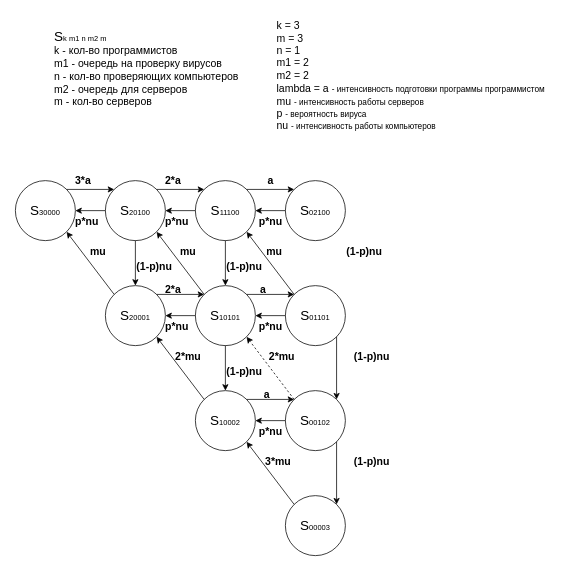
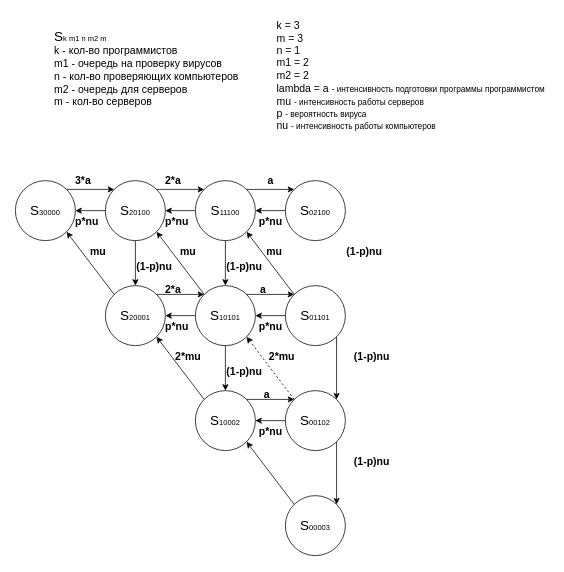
  <mxCell id="0" />
  <mxCell id="1" parent="0" />
  <mxCell id="2" value="&lt;font style=&quot;font-size: 18px;&quot;&gt;S&lt;/font&gt;&lt;font style=&quot;font-size: 10px;&quot;&gt;30000&lt;/font&gt;" style="ellipse;whiteSpace=wrap;html=1;aspect=fixed;" parent="1" vertex="1"><mxGeometry x="20" y="240" width="80" height="80" as="geometry" /></mxCell>
  <mxCell id="3" value="&lt;div style=&quot;text-align: left;&quot;&gt;&lt;font style=&quot;background-color: initial; font-size: 18px;&quot;&gt;S&lt;/font&gt;&lt;font style=&quot;background-color: initial;&quot;&gt;&lt;span style=&quot;font-size: 10px;&quot;&gt;k m1 n m2 m&lt;/span&gt;&lt;/font&gt;&lt;/div&gt;&lt;font style=&quot;&quot;&gt;&lt;div style=&quot;text-align: left;&quot;&gt;&lt;span style=&quot;font-size: 14px; background-color: initial;&quot;&gt;k - кол-во программистов&lt;/span&gt;&lt;/div&gt;&lt;div style=&quot;text-align: left;&quot;&gt;&lt;span style=&quot;font-size: 14px;&quot;&gt;m1 - очередь на проверку вирусов&lt;/span&gt;&lt;span style=&quot;font-size: 14px; background-color: initial;&quot;&gt;&lt;br&gt;&lt;/span&gt;&lt;/div&gt;&lt;div style=&quot;text-align: left;&quot;&gt;&lt;span style=&quot;font-size: 14px;&quot;&gt;n - кол-во проверяющих компьютеров&lt;/span&gt;&lt;span style=&quot;font-size: 14px; background-color: initial;&quot;&gt;&lt;br&gt;&lt;/span&gt;&lt;/div&gt;&lt;div style=&quot;text-align: left;&quot;&gt;&lt;span style=&quot;font-size: 14px;&quot;&gt;m2 - очередь для серверов&lt;/span&gt;&lt;span style=&quot;font-size: 14px;&quot;&gt;&lt;br&gt;&lt;/span&gt;&lt;/div&gt;&lt;div style=&quot;text-align: left;&quot;&gt;&lt;span style=&quot;font-size: 14px;&quot;&gt;m - кол-во серверов&lt;/span&gt;&lt;/div&gt;&lt;/font&gt;" style="text;html=1;strokeColor=none;fillColor=none;align=center;verticalAlign=middle;whiteSpace=wrap;rounded=0;" parent="1" vertex="1"><mxGeometry x="50" y="20" width="290" height="140" as="geometry" /></mxCell>
  <mxCell id="4" value="&lt;font style=&quot;font-size: 18px;&quot;&gt;S&lt;/font&gt;&lt;font style=&quot;font-size: 10px;&quot;&gt;20100&lt;/font&gt;" style="ellipse;whiteSpace=wrap;html=1;aspect=fixed;" parent="1" vertex="1"><mxGeometry x="140" y="240" width="80" height="80" as="geometry" /></mxCell>
  <mxCell id="5" value="&lt;font style=&quot;font-size: 18px;&quot;&gt;S&lt;/font&gt;&lt;font style=&quot;font-size: 10px;&quot;&gt;11100&lt;/font&gt;" style="ellipse;whiteSpace=wrap;html=1;aspect=fixed;" parent="1" vertex="1"><mxGeometry x="260" y="240" width="80" height="80" as="geometry" /></mxCell>
  <mxCell id="6" value="&lt;font style=&quot;font-size: 18px;&quot;&gt;S&lt;/font&gt;&lt;font style=&quot;font-size: 10px;&quot;&gt;02100&lt;/font&gt;" style="ellipse;whiteSpace=wrap;html=1;aspect=fixed;" parent="1" vertex="1"><mxGeometry x="380" y="240" width="80" height="80" as="geometry" /></mxCell>
  <mxCell id="7" value="&lt;font style=&quot;font-size: 18px;&quot;&gt;S&lt;/font&gt;&lt;font style=&quot;font-size: 10px;&quot;&gt;01101&lt;/font&gt;" style="ellipse;whiteSpace=wrap;html=1;aspect=fixed;" parent="1" vertex="1"><mxGeometry x="380" y="380" width="80" height="80" as="geometry" /></mxCell>
  <mxCell id="8" value="&lt;font style=&quot;font-size: 18px;&quot;&gt;S&lt;/font&gt;&lt;font style=&quot;font-size: 10px;&quot;&gt;00102&lt;/font&gt;" style="ellipse;whiteSpace=wrap;html=1;aspect=fixed;" parent="1" vertex="1"><mxGeometry x="380" y="520" width="80" height="80" as="geometry" /></mxCell>
  <mxCell id="9" value="&lt;font style=&quot;font-size: 18px;&quot;&gt;S&lt;/font&gt;&lt;font style=&quot;font-size: 10px;&quot;&gt;00003&lt;/font&gt;" style="ellipse;whiteSpace=wrap;html=1;aspect=fixed;" parent="1" vertex="1"><mxGeometry x="380" y="660" width="80" height="80" as="geometry" /></mxCell>
  <mxCell id="10" value="" style="endArrow=classic;html=1;rounded=0;fontSize=10;exitX=1;exitY=0;exitDx=0;exitDy=0;entryX=0;entryY=0;entryDx=0;entryDy=0;" parent="1" source="2" target="4" edge="1"><mxGeometry width="50" height="50" relative="1" as="geometry"><mxPoint x="80" y="240" as="sourcePoint" /><mxPoint x="130" y="190" as="targetPoint" /></mxGeometry></mxCell>
  <mxCell id="11" value="" style="endArrow=classic;html=1;rounded=0;fontSize=10;entryX=0;entryY=0;entryDx=0;entryDy=0;exitX=1;exitY=0;exitDx=0;exitDy=0;" parent="1" source="4" target="5" edge="1"><mxGeometry width="50" height="50" relative="1" as="geometry"><mxPoint x="240" y="240" as="sourcePoint" /><mxPoint x="250" y="250" as="targetPoint" /></mxGeometry></mxCell>
  <mxCell id="12" value="" style="endArrow=classic;html=1;rounded=0;fontSize=10;exitX=1;exitY=0;exitDx=0;exitDy=0;entryX=0;entryY=0;entryDx=0;entryDy=0;" parent="1" source="5" target="6" edge="1"><mxGeometry width="50" height="50" relative="1" as="geometry"><mxPoint x="350.004" y="189.996" as="sourcePoint" /><mxPoint x="413.436" y="189.996" as="targetPoint" /></mxGeometry></mxCell>
  <mxCell id="13" value="&lt;div style=&quot;text-align: left;&quot;&gt;&lt;span style=&quot;font-size: 14px; text-align: center;&quot;&gt;k = 3&lt;/span&gt;&lt;br style=&quot;font-size: 14px; text-align: center;&quot;&gt;&lt;span style=&quot;font-size: 14px; text-align: center;&quot;&gt;m = 3&lt;/span&gt;&lt;br style=&quot;font-size: 14px; text-align: center;&quot;&gt;&lt;span style=&quot;font-size: 14px; text-align: center;&quot;&gt;n = 1&lt;/span&gt;&lt;br style=&quot;font-size: 14px; text-align: center;&quot;&gt;&lt;span style=&quot;font-size: 14px; text-align: center;&quot;&gt;m1 = 2&lt;/span&gt;&lt;br style=&quot;font-size: 14px; text-align: center;&quot;&gt;&lt;span style=&quot;font-size: 14px; text-align: center;&quot;&gt;m2 = 2&lt;/span&gt;&lt;br style=&quot;font-size: 14px; text-align: center;&quot;&gt;&lt;span style=&quot;font-size: 14px; text-align: center;&quot;&gt;lambda = a &lt;/span&gt;&lt;span style=&quot;text-align: center;&quot;&gt;&lt;font style=&quot;font-size: 11px;&quot;&gt;- интенсивность подготовки программы программистом&lt;/font&gt;&lt;/span&gt;&lt;br&gt;&lt;/div&gt;&lt;div style=&quot;text-align: left;&quot;&gt;&lt;span style=&quot;font-size: 14px; text-align: center;&quot;&gt;mu &lt;/span&gt;&lt;span style=&quot;text-align: center;&quot;&gt;&lt;font style=&quot;font-size: 11px;&quot;&gt;- интенсивность работы серверов&lt;/font&gt;&lt;/span&gt;&lt;/div&gt;&lt;div style=&quot;text-align: left;&quot;&gt;&lt;span style=&quot;font-size: 14px; text-align: center;&quot;&gt;p &lt;/span&gt;&lt;span style=&quot;text-align: center;&quot;&gt;&lt;font style=&quot;font-size: 11px;&quot;&gt;- вероятность вируса&lt;/font&gt;&lt;/span&gt;&lt;/div&gt;&lt;div style=&quot;text-align: left;&quot;&gt;&lt;span style=&quot;font-size: 14px; text-align: center;&quot;&gt;nu &lt;/span&gt;&lt;span style=&quot;text-align: center;&quot;&gt;&lt;font style=&quot;font-size: 11px;&quot;&gt;- интенсивность работы компьютеров&lt;/font&gt;&lt;/span&gt;&lt;/div&gt;" style="text;html=1;strokeColor=none;fillColor=none;align=center;verticalAlign=middle;whiteSpace=wrap;rounded=0;" parent="1" vertex="1"><mxGeometry x="365" y="20" width="365" height="160" as="geometry" /></mxCell>
  <mxCell id="14" value="" style="endArrow=classic;html=1;rounded=0;fontSize=11;entryX=1;entryY=1;entryDx=0;entryDy=0;exitX=0;exitY=0;exitDx=0;exitDy=0;" parent="1" source="7" target="5" edge="1"><mxGeometry width="50" height="50" relative="1" as="geometry"><mxPoint x="400" y="390" as="sourcePoint" /><mxPoint x="440" y="160" as="targetPoint" /></mxGeometry></mxCell>
  <mxCell id="15" value="&lt;font style=&quot;font-size: 18px;&quot;&gt;S&lt;/font&gt;&lt;font style=&quot;font-size: 10px;&quot;&gt;20001&lt;/font&gt;" style="ellipse;whiteSpace=wrap;html=1;aspect=fixed;" parent="1" vertex="1"><mxGeometry x="140" y="380" width="80" height="80" as="geometry" /></mxCell>
  <mxCell id="16" value="&lt;font style=&quot;font-size: 18px;&quot;&gt;S&lt;/font&gt;&lt;font style=&quot;font-size: 10px;&quot;&gt;10101&lt;/font&gt;" style="ellipse;whiteSpace=wrap;html=1;aspect=fixed;" parent="1" vertex="1"><mxGeometry x="260" y="380" width="80" height="80" as="geometry" /></mxCell>
  <mxCell id="17" value="&lt;font style=&quot;font-size: 18px;&quot;&gt;S&lt;/font&gt;&lt;font style=&quot;font-size: 10px;&quot;&gt;10002&lt;/font&gt;" style="ellipse;whiteSpace=wrap;html=1;aspect=fixed;" parent="1" vertex="1"><mxGeometry x="260" y="520" width="80" height="80" as="geometry" /></mxCell>
  <mxCell id="18" value="" style="endArrow=classic;html=1;rounded=0;fontSize=11;exitX=1;exitY=1;exitDx=0;exitDy=0;entryX=1;entryY=0;entryDx=0;entryDy=0;" parent="1" source="7" target="8" edge="1"><mxGeometry width="50" height="50" relative="1" as="geometry"><mxPoint x="390" y="410" as="sourcePoint" /><mxPoint x="440" y="360" as="targetPoint" /></mxGeometry></mxCell>
  <mxCell id="19" value="" style="endArrow=classic;html=1;rounded=0;fontSize=11;exitX=1;exitY=1;exitDx=0;exitDy=0;entryX=1;entryY=0;entryDx=0;entryDy=0;" parent="1" source="8" target="9" edge="1"><mxGeometry width="50" height="50" relative="1" as="geometry"><mxPoint x="390" y="410" as="sourcePoint" /><mxPoint x="440" y="360" as="targetPoint" /></mxGeometry></mxCell>
  <mxCell id="20" value="&lt;b&gt;&lt;font style=&quot;font-size: 14px;&quot;&gt;3*a&lt;/font&gt;&lt;/b&gt;" style="text;html=1;align=center;verticalAlign=middle;resizable=0;points=[];autosize=1;strokeColor=none;fillColor=none;fontSize=11;" parent="1" vertex="1"><mxGeometry x="90" y="225" width="40" height="30" as="geometry" /></mxCell>
  <mxCell id="21" value="&lt;b&gt;&lt;font style=&quot;font-size: 14px;&quot;&gt;2*a&lt;/font&gt;&lt;/b&gt;" style="text;html=1;align=center;verticalAlign=middle;resizable=0;points=[];autosize=1;strokeColor=none;fillColor=none;fontSize=11;" parent="1" vertex="1"><mxGeometry x="210" y="225" width="40" height="30" as="geometry" /></mxCell>
  <mxCell id="22" value="&lt;b&gt;&lt;font style=&quot;font-size: 14px;&quot;&gt;a&lt;/font&gt;&lt;/b&gt;" style="text;html=1;align=center;verticalAlign=middle;resizable=0;points=[];autosize=1;strokeColor=none;fillColor=none;fontSize=11;" parent="1" vertex="1"><mxGeometry x="345" y="225" width="30" height="30" as="geometry" /></mxCell>
  <mxCell id="23" value="&lt;b&gt;&lt;font style=&quot;font-size: 14px;&quot;&gt;(1-p)nu&lt;/font&gt;&lt;/b&gt;" style="text;html=1;align=center;verticalAlign=middle;resizable=0;points=[];autosize=1;strokeColor=none;fillColor=none;fontSize=11;" parent="1" vertex="1"><mxGeometry x="450" y="320" width="70" height="30" as="geometry" /></mxCell>
  <mxCell id="24" value="&lt;b&gt;&lt;font style=&quot;font-size: 14px;&quot;&gt;(1-p)nu&lt;/font&gt;&lt;/b&gt;" style="text;html=1;align=center;verticalAlign=middle;resizable=0;points=[];autosize=1;strokeColor=none;fillColor=none;fontSize=11;" parent="1" vertex="1"><mxGeometry x="460" y="460" width="70" height="30" as="geometry" /></mxCell>
  <mxCell id="25" value="&lt;b&gt;&lt;font style=&quot;font-size: 14px;&quot;&gt;(1-p)nu&lt;/font&gt;&lt;/b&gt;" style="text;html=1;align=center;verticalAlign=middle;resizable=0;points=[];autosize=1;strokeColor=none;fillColor=none;fontSize=11;" parent="1" vertex="1"><mxGeometry x="460" y="600" width="70" height="30" as="geometry" /></mxCell>
  <mxCell id="26" value="" style="endArrow=classic;html=1;rounded=0;fontSize=10;entryX=0;entryY=0;entryDx=0;entryDy=0;exitX=1;exitY=0;exitDx=0;exitDy=0;" parent="1" source="15" target="16" edge="1"><mxGeometry width="50" height="50" relative="1" as="geometry"><mxPoint x="218.284" y="261.716" as="sourcePoint" /><mxPoint x="281.716" y="261.716" as="targetPoint" /></mxGeometry></mxCell>
  <mxCell id="27" value="&lt;b&gt;&lt;font style=&quot;font-size: 14px;&quot;&gt;2*a&lt;/font&gt;&lt;/b&gt;" style="text;html=1;align=center;verticalAlign=middle;resizable=0;points=[];autosize=1;strokeColor=none;fillColor=none;fontSize=11;" parent="1" vertex="1"><mxGeometry x="210" y="370" width="40" height="30" as="geometry" /></mxCell>
  <mxCell id="28" value="" style="endArrow=classic;html=1;rounded=0;fontSize=14;exitX=1;exitY=0;exitDx=0;exitDy=0;entryX=0;entryY=0;entryDx=0;entryDy=0;" parent="1" source="16" target="7" edge="1"><mxGeometry width="50" height="50" relative="1" as="geometry"><mxPoint x="390" y="340" as="sourcePoint" /><mxPoint x="440" y="290" as="targetPoint" /></mxGeometry></mxCell>
  <mxCell id="29" value="&lt;b&gt;&lt;font style=&quot;font-size: 14px;&quot;&gt;a&lt;/font&gt;&lt;/b&gt;" style="text;html=1;align=center;verticalAlign=middle;resizable=0;points=[];autosize=1;strokeColor=none;fillColor=none;fontSize=11;" parent="1" vertex="1"><mxGeometry x="335" y="370" width="30" height="30" as="geometry" /></mxCell>
  <mxCell id="30" value="&lt;b&gt;&lt;font style=&quot;font-size: 14px;&quot;&gt;mu&lt;/font&gt;&lt;/b&gt;" style="text;html=1;align=center;verticalAlign=middle;resizable=0;points=[];autosize=1;strokeColor=none;fillColor=none;fontSize=11;" parent="1" vertex="1"><mxGeometry x="345" y="320" width="40" height="30" as="geometry" /></mxCell>
  <mxCell id="31" value="" style="endArrow=classic;html=1;rounded=0;fontSize=14;entryX=1;entryY=1;entryDx=0;entryDy=0;exitX=0;exitY=0;exitDx=0;exitDy=0;dashed=1;" parent="1" source="8" target="16" edge="1"><mxGeometry width="50" height="50" relative="1" as="geometry"><mxPoint x="390" y="540" as="sourcePoint" /><mxPoint x="440" y="490" as="targetPoint" /></mxGeometry></mxCell>
  <mxCell id="32" value="&lt;b&gt;&lt;font style=&quot;font-size: 14px;&quot;&gt;2*mu&lt;/font&gt;&lt;/b&gt;" style="text;html=1;align=center;verticalAlign=middle;resizable=0;points=[];autosize=1;strokeColor=none;fillColor=none;fontSize=11;" parent="1" vertex="1"><mxGeometry x="345" y="460" width="60" height="30" as="geometry" /></mxCell>
  <mxCell id="33" value="" style="endArrow=classic;html=1;rounded=0;fontSize=14;entryX=1;entryY=1;entryDx=0;entryDy=0;exitX=0;exitY=0;exitDx=0;exitDy=0;" parent="1" source="16" target="4" edge="1"><mxGeometry width="50" height="50" relative="1" as="geometry"><mxPoint x="390" y="540" as="sourcePoint" /><mxPoint x="440" y="490" as="targetPoint" /></mxGeometry></mxCell>
  <mxCell id="34" value="&lt;b&gt;&lt;font style=&quot;font-size: 14px;&quot;&gt;mu&lt;/font&gt;&lt;/b&gt;" style="text;html=1;align=center;verticalAlign=middle;resizable=0;points=[];autosize=1;strokeColor=none;fillColor=none;fontSize=11;" parent="1" vertex="1"><mxGeometry x="230" y="320" width="40" height="30" as="geometry" /></mxCell>
  <mxCell id="35" value="" style="endArrow=classic;html=1;rounded=0;fontSize=14;exitX=1;exitY=0;exitDx=0;exitDy=0;entryX=0;entryY=0;entryDx=0;entryDy=0;" parent="1" source="17" target="8" edge="1"><mxGeometry width="50" height="50" relative="1" as="geometry"><mxPoint x="390" y="540" as="sourcePoint" /><mxPoint x="440" y="490" as="targetPoint" /></mxGeometry></mxCell>
  <mxCell id="36" value="&lt;b&gt;&lt;font style=&quot;font-size: 14px;&quot;&gt;a&lt;/font&gt;&lt;/b&gt;" style="text;html=1;align=center;verticalAlign=middle;resizable=0;points=[];autosize=1;strokeColor=none;fillColor=none;fontSize=11;" parent="1" vertex="1"><mxGeometry x="340" y="510" width="30" height="30" as="geometry" /></mxCell>
  <mxCell id="37" value="" style="endArrow=classic;html=1;rounded=0;fontSize=14;exitX=0;exitY=0;exitDx=0;exitDy=0;entryX=1;entryY=1;entryDx=0;entryDy=0;" parent="1" source="9" target="17" edge="1"><mxGeometry width="50" height="50" relative="1" as="geometry"><mxPoint x="390" y="540" as="sourcePoint" /><mxPoint x="440" y="490" as="targetPoint" /></mxGeometry></mxCell>
  <mxCell id="38" value="" style="endArrow=classic;html=1;rounded=0;fontSize=14;entryX=1;entryY=1;entryDx=0;entryDy=0;exitX=0;exitY=0;exitDx=0;exitDy=0;" parent="1" source="17" target="15" edge="1"><mxGeometry width="50" height="50" relative="1" as="geometry"><mxPoint x="390" y="540" as="sourcePoint" /><mxPoint x="440" y="490" as="targetPoint" /></mxGeometry></mxCell>
  <mxCell id="39" value="" style="endArrow=classic;html=1;rounded=0;fontSize=14;entryX=1;entryY=1;entryDx=0;entryDy=0;exitX=0;exitY=0;exitDx=0;exitDy=0;" parent="1" source="15" target="2" edge="1"><mxGeometry width="50" height="50" relative="1" as="geometry"><mxPoint x="390" y="540" as="sourcePoint" /><mxPoint x="440" y="490" as="targetPoint" /></mxGeometry></mxCell>
- <mxCell id="40" value="&lt;b&gt;&lt;font style=&quot;font-size: 14px;&quot;&gt;3*mu&lt;/font&gt;&lt;/b&gt;" style="text;html=1;align=center;verticalAlign=middle;resizable=0;points=[];autosize=1;strokeColor=none;fillColor=none;fontSize=11;" parent="1" vertex="1"><mxGeometry x="340" y="600" width="60" height="30" as="geometry" /></mxCell>
  <mxCell id="41" value="&lt;b&gt;&lt;font style=&quot;font-size: 14px;&quot;&gt;2*mu&lt;/font&gt;&lt;/b&gt;" style="text;html=1;align=center;verticalAlign=middle;resizable=0;points=[];autosize=1;strokeColor=none;fillColor=none;fontSize=11;" parent="1" vertex="1"><mxGeometry x="220" y="460" width="60" height="30" as="geometry" /></mxCell>
  <mxCell id="42" value="&lt;b&gt;&lt;font style=&quot;font-size: 14px;&quot;&gt;mu&lt;/font&gt;&lt;/b&gt;" style="text;html=1;align=center;verticalAlign=middle;resizable=0;points=[];autosize=1;strokeColor=none;fillColor=none;fontSize=11;" parent="1" vertex="1"><mxGeometry x="110" y="320" width="40" height="30" as="geometry" /></mxCell>
  <mxCell id="43" value="" style="endArrow=classic;html=1;rounded=0;fontSize=14;exitX=0.5;exitY=1;exitDx=0;exitDy=0;entryX=0.5;entryY=0;entryDx=0;entryDy=0;" parent="1" source="5" target="16" edge="1"><mxGeometry width="50" height="50" relative="1" as="geometry"><mxPoint x="390" y="540" as="sourcePoint" /><mxPoint x="440" y="490" as="targetPoint" /></mxGeometry></mxCell>
  <mxCell id="44" value="" style="endArrow=classic;html=1;rounded=0;fontSize=14;exitX=0.5;exitY=1;exitDx=0;exitDy=0;entryX=0.5;entryY=0;entryDx=0;entryDy=0;" parent="1" source="16" target="17" edge="1"><mxGeometry width="50" height="50" relative="1" as="geometry"><mxPoint x="390" y="540" as="sourcePoint" /><mxPoint x="440" y="490" as="targetPoint" /></mxGeometry></mxCell>
  <mxCell id="45" value="" style="endArrow=classic;html=1;rounded=0;fontSize=14;exitX=0;exitY=0.5;exitDx=0;exitDy=0;entryX=1;entryY=0.5;entryDx=0;entryDy=0;" parent="1" source="6" target="5" edge="1"><mxGeometry width="50" height="50" relative="1" as="geometry"><mxPoint x="390" y="340" as="sourcePoint" /><mxPoint x="440" y="290" as="targetPoint" /></mxGeometry></mxCell>
  <mxCell id="46" value="&lt;b&gt;&lt;font style=&quot;font-size: 14px;&quot;&gt;p*nu&lt;/font&gt;&lt;/b&gt;" style="text;html=1;align=center;verticalAlign=middle;resizable=0;points=[];autosize=1;strokeColor=none;fillColor=none;fontSize=11;" parent="1" vertex="1"><mxGeometry x="335" y="280" width="50" height="30" as="geometry" /></mxCell>
  <mxCell id="47" value="" style="endArrow=classic;html=1;rounded=0;fontSize=14;entryX=1;entryY=0.5;entryDx=0;entryDy=0;exitX=0;exitY=0.5;exitDx=0;exitDy=0;" parent="1" source="5" target="4" edge="1"><mxGeometry width="50" height="50" relative="1" as="geometry"><mxPoint x="390" y="340" as="sourcePoint" /><mxPoint x="440" y="290" as="targetPoint" /></mxGeometry></mxCell>
  <mxCell id="48" value="&lt;b&gt;&lt;font style=&quot;font-size: 14px;&quot;&gt;p*nu&lt;/font&gt;&lt;/b&gt;" style="text;html=1;align=center;verticalAlign=middle;resizable=0;points=[];autosize=1;strokeColor=none;fillColor=none;fontSize=11;" parent="1" vertex="1"><mxGeometry x="210" y="280" width="50" height="30" as="geometry" /></mxCell>
  <mxCell id="49" value="" style="endArrow=classic;html=1;rounded=0;fontSize=14;entryX=1;entryY=0.5;entryDx=0;entryDy=0;exitX=0;exitY=0.5;exitDx=0;exitDy=0;" parent="1" source="4" target="2" edge="1"><mxGeometry width="50" height="50" relative="1" as="geometry"><mxPoint x="390" y="340" as="sourcePoint" /><mxPoint x="440" y="290" as="targetPoint" /></mxGeometry></mxCell>
  <mxCell id="50" value="&lt;b&gt;&lt;font style=&quot;font-size: 14px;&quot;&gt;p*nu&lt;/font&gt;&lt;/b&gt;" style="text;html=1;align=center;verticalAlign=middle;resizable=0;points=[];autosize=1;strokeColor=none;fillColor=none;fontSize=11;" parent="1" vertex="1"><mxGeometry x="90" y="280" width="50" height="30" as="geometry" /></mxCell>
  <mxCell id="51" value="" style="endArrow=classic;html=1;rounded=0;fontSize=14;exitX=0;exitY=0.5;exitDx=0;exitDy=0;entryX=1;entryY=0.5;entryDx=0;entryDy=0;" parent="1" source="7" target="16" edge="1"><mxGeometry width="50" height="50" relative="1" as="geometry"><mxPoint x="390" y="340" as="sourcePoint" /><mxPoint x="440" y="290" as="targetPoint" /></mxGeometry></mxCell>
  <mxCell id="52" value="" style="endArrow=classic;html=1;rounded=0;fontSize=14;exitX=0;exitY=0.5;exitDx=0;exitDy=0;entryX=1;entryY=0.5;entryDx=0;entryDy=0;" parent="1" source="16" target="15" edge="1"><mxGeometry width="50" height="50" relative="1" as="geometry"><mxPoint x="390" y="340" as="sourcePoint" /><mxPoint x="440" y="290" as="targetPoint" /></mxGeometry></mxCell>
  <mxCell id="53" value="" style="endArrow=classic;html=1;rounded=0;fontSize=14;exitX=0;exitY=0.5;exitDx=0;exitDy=0;entryX=1;entryY=0.5;entryDx=0;entryDy=0;" parent="1" source="8" target="17" edge="1"><mxGeometry width="50" height="50" relative="1" as="geometry"><mxPoint x="390" y="340" as="sourcePoint" /><mxPoint x="440" y="290" as="targetPoint" /></mxGeometry></mxCell>
  <mxCell id="54" value="&lt;b&gt;&lt;font style=&quot;font-size: 14px;&quot;&gt;p*nu&lt;/font&gt;&lt;/b&gt;" style="text;html=1;align=center;verticalAlign=middle;resizable=0;points=[];autosize=1;strokeColor=none;fillColor=none;fontSize=11;" parent="1" vertex="1"><mxGeometry x="335" y="420" width="50" height="30" as="geometry" /></mxCell>
  <mxCell id="55" value="&lt;b&gt;&lt;font style=&quot;font-size: 14px;&quot;&gt;p*nu&lt;/font&gt;&lt;/b&gt;" style="text;html=1;align=center;verticalAlign=middle;resizable=0;points=[];autosize=1;strokeColor=none;fillColor=none;fontSize=11;" parent="1" vertex="1"><mxGeometry x="210" y="420" width="50" height="30" as="geometry" /></mxCell>
  <mxCell id="56" value="&lt;b&gt;&lt;font style=&quot;font-size: 14px;&quot;&gt;p*nu&lt;/font&gt;&lt;/b&gt;" style="text;html=1;align=center;verticalAlign=middle;resizable=0;points=[];autosize=1;strokeColor=none;fillColor=none;fontSize=11;" parent="1" vertex="1"><mxGeometry x="335" y="560" width="50" height="30" as="geometry" /></mxCell>
  <mxCell id="57" value="&lt;b&gt;&lt;font style=&quot;font-size: 14px;&quot;&gt;(1-p)nu&lt;/font&gt;&lt;/b&gt;" style="text;html=1;align=center;verticalAlign=middle;resizable=0;points=[];autosize=1;strokeColor=none;fillColor=none;fontSize=11;" parent="1" vertex="1"><mxGeometry x="290" y="340" width="70" height="30" as="geometry" /></mxCell>
  <mxCell id="58" value="&lt;b&gt;&lt;font style=&quot;font-size: 14px;&quot;&gt;(1-p)nu&lt;/font&gt;&lt;/b&gt;" style="text;html=1;align=center;verticalAlign=middle;resizable=0;points=[];autosize=1;strokeColor=none;fillColor=none;fontSize=11;" parent="1" vertex="1"><mxGeometry x="290" y="480" width="70" height="30" as="geometry" /></mxCell>
  <mxCell id="59" value="" style="endArrow=classic;html=1;rounded=0;fontSize=14;exitX=0.5;exitY=1;exitDx=0;exitDy=0;entryX=0.5;entryY=0;entryDx=0;entryDy=0;" parent="1" source="4" target="15" edge="1"><mxGeometry width="50" height="50" relative="1" as="geometry"><mxPoint x="390" y="540" as="sourcePoint" /><mxPoint x="440" y="490" as="targetPoint" /></mxGeometry></mxCell>
  <mxCell id="60" value="&lt;b&gt;&lt;font style=&quot;font-size: 14px;&quot;&gt;(1-p)nu&lt;/font&gt;&lt;/b&gt;" style="text;html=1;align=center;verticalAlign=middle;resizable=0;points=[];autosize=1;strokeColor=none;fillColor=none;fontSize=11;" parent="1" vertex="1"><mxGeometry x="170" y="340" width="70" height="30" as="geometry" /></mxCell>
